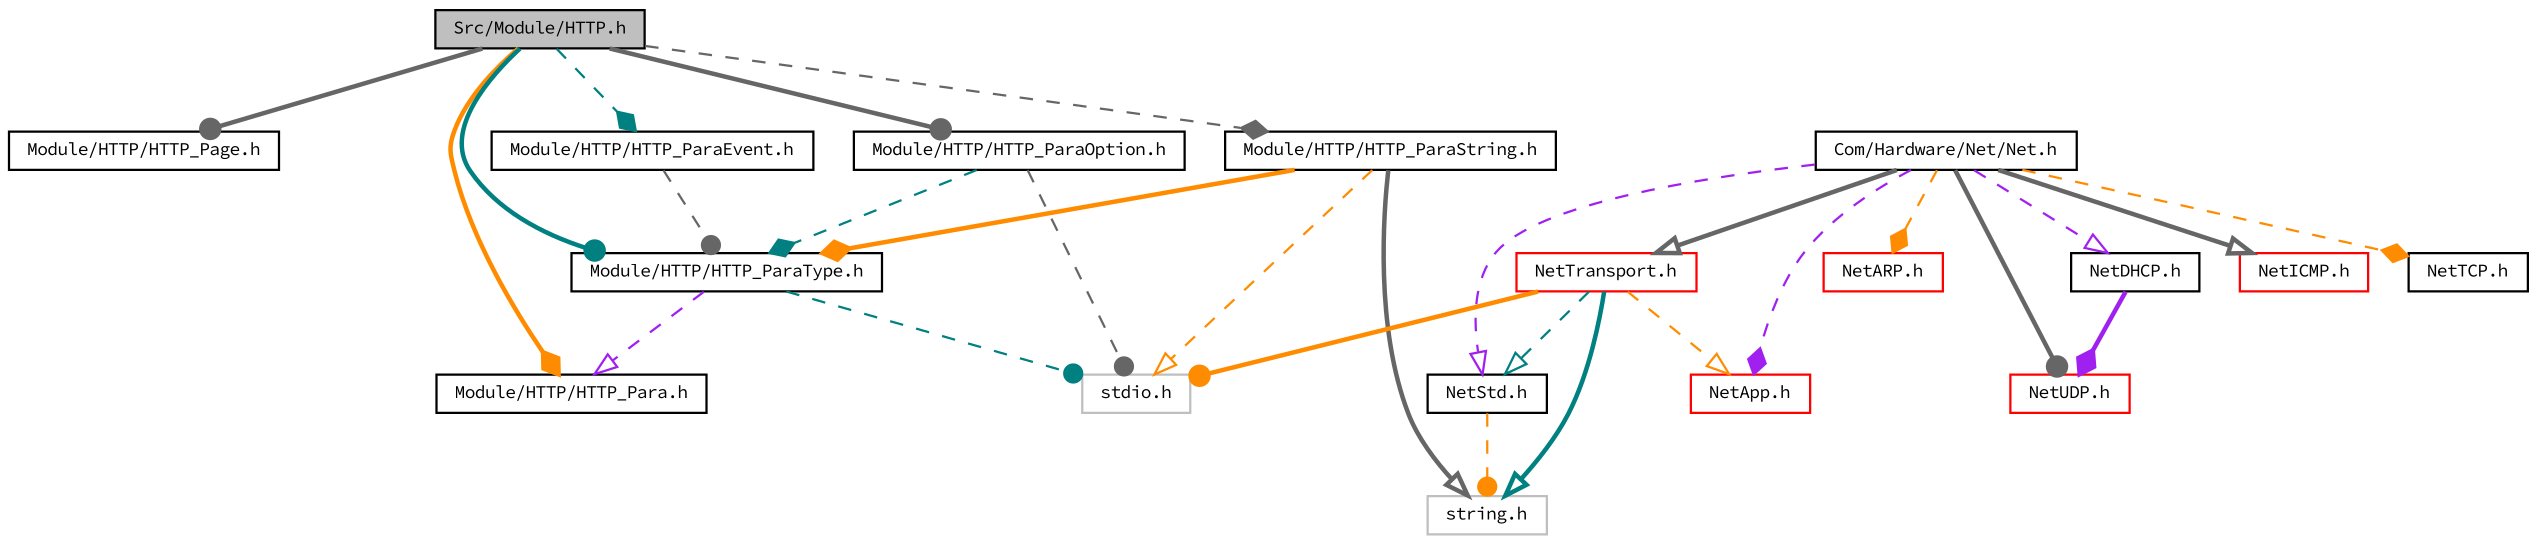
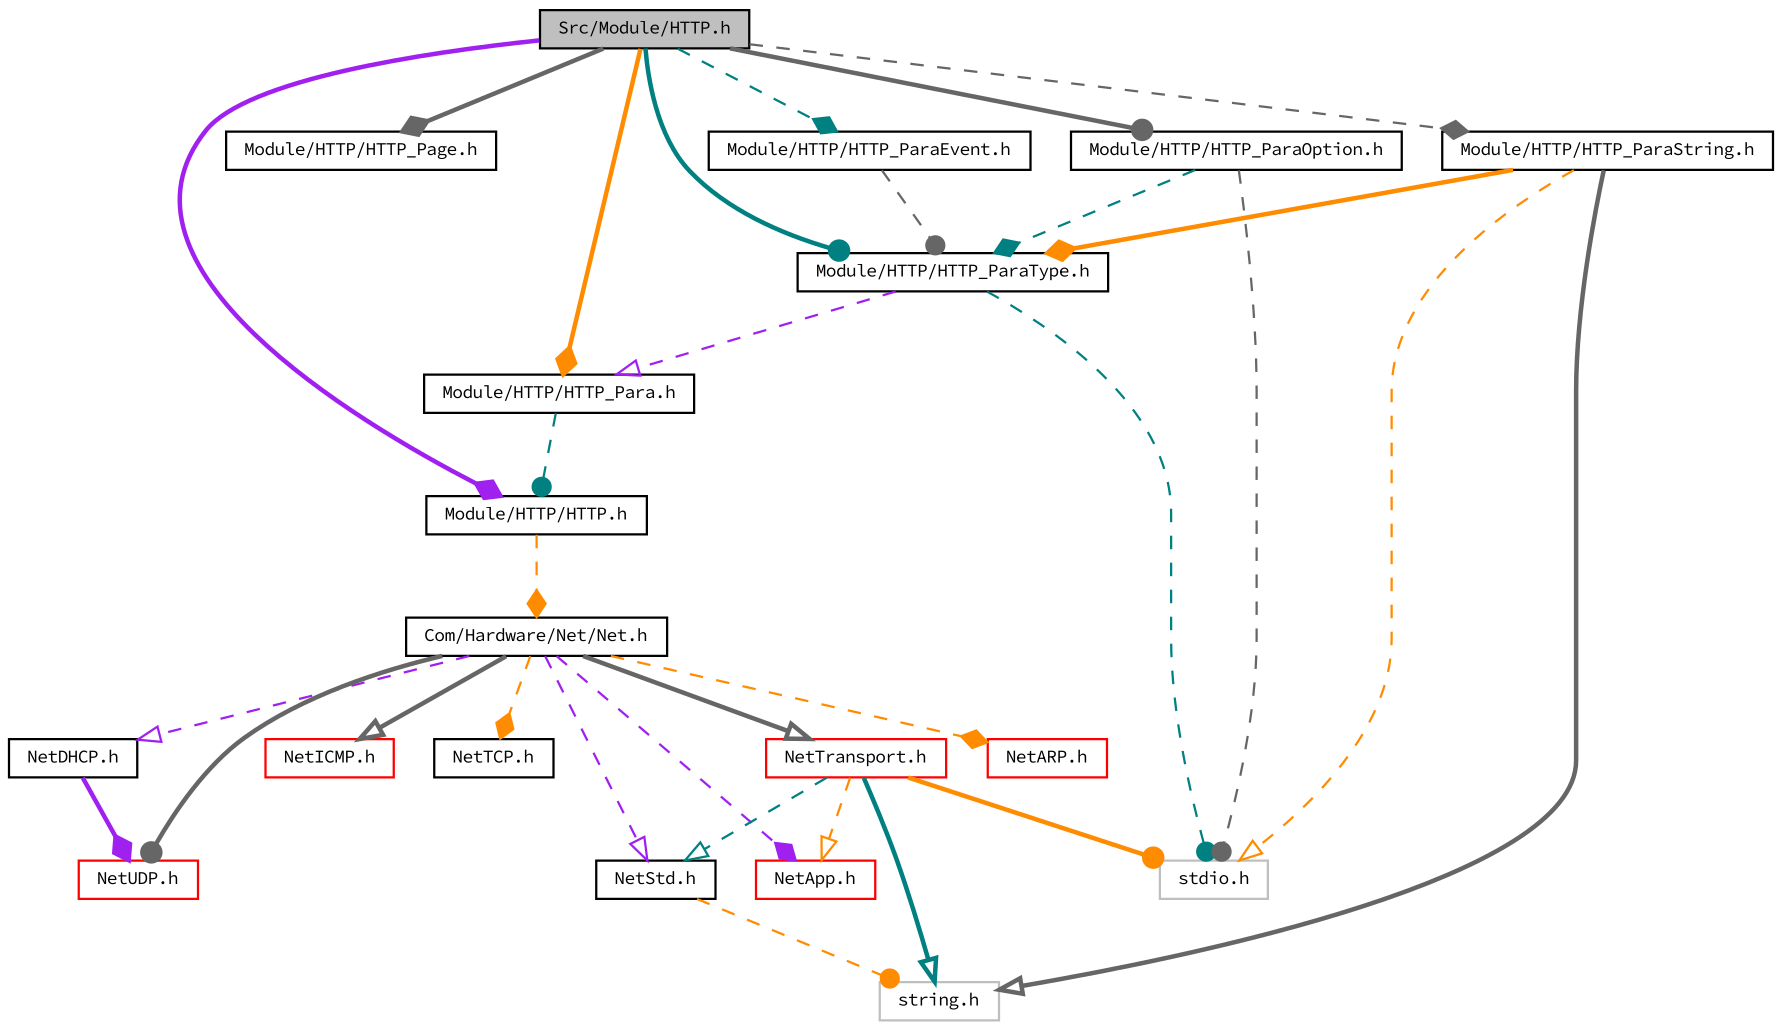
  digraph {
    fontname="Source Code Pro"
    node [color=black fillcolor=white fontname="Source Code Pro" fontsize=8 shape=record style=filled]
    edge [arrowhead=diamond color=gray40 fontname="Source Code Pro" fontsize=8 labelfontname=Sans labelfontsize=8 style=dashed]
    n1 [fillcolor=grey75 fontcolor=black height=0.2 label="Src/Module/HTTP.h" width=0.4]
+   n2 [height=0.2 label="Module/HTTP/HTTP.h" width=0.4]
    n3 [height=0.2 label="Module/HTTP/HTTP_Page.h" width=0.4]
    n4 [height=0.2 label="Module/HTTP/HTTP_Para.h" width=0.4]
    n5 [height=0.2 label="Module/HTTP/HTTP_ParaEvent.h" width=0.4]
    n6 [height=0.2 label="Module/HTTP/HTTP_ParaType.h" width=0.4]
    n7 [height=0.2 label="Module/HTTP/HTTP_ParaOption.h" width=0.4]
    n8 [height=0.2 label="Module/HTTP/HTTP_ParaString.h" width=0.4]
    n9 [height=0.2 label="Com/Hardware/Net/Net.h" width=0.4]
    n10 [color=grey75 height=0.2 label="stdio.h" width=0.4]
    n11 [color=grey75 height=0.2 label="string.h" width=0.4]
    n12 [height=0.2 label="NetStd.h" width=0.4]
    n13 [color=red height=0.2 label="NetApp.h" width=0.4]
    n14 [color=red height=0.2 label="NetTransport.h" width=0.4]
    n15 [color=red height=0.2 label="NetARP.h" width=0.4]
    n16 [height=0.2 label="NetDHCP.h" width=0.4]
    n17 [color=red height=0.2 label="NetUDP.h" width=0.4]
    n18 [color=red height=0.2 label="NetICMP.h" width=0.4]
    n19 [height=0.2 label="NetTCP.h" width=0.4]
-   n1 -> n3 [arrowhead=dot style=bold]
+   n1 -> n2 [color=purple style=bold]
+   n1 -> n3 [style=bold]
    n1 -> n4 [color=darkorange style=bold]
    n1 -> n5 [color=teal]
    n1 -> n6 [arrowhead=dot color=teal style=bold]
    n1 -> n7 [arrowhead=dot style=bold]
    n1 -> n8
+   n2 -> n9 [color=darkorange]
+   n4 -> n2 [arrowhead=dot color=teal]
    n5 -> n6 [arrowhead=dot]
    n6 -> n4 [arrowhead=onormal color=purple]
    n6 -> n10 [arrowhead=dot color=teal]
    n7 -> n6 [color=teal]
    n7 -> n10 [arrowhead=dot]
    n8 -> n6 [color=darkorange style=bold]
    n8 -> n10 [arrowhead=onormal color=darkorange]
    n8 -> n11 [arrowhead=onormal style=bold]
    n9 -> n12 [arrowhead=onormal color=purple]
    n9 -> n13 [color=purple]
    n9 -> n14 [arrowhead=onormal style=bold]
    n9 -> n15 [color=darkorange]
    n9 -> n16 [arrowhead=onormal color=purple]
    n9 -> n17 [arrowhead=dot style=bold]
    n9 -> n18 [arrowhead=onormal style=bold]
    n9 -> n19 [color=darkorange]
    n12 -> n11 [arrowhead=dot color=darkorange]
    n14 -> n10 [arrowhead=dot color=darkorange style=bold]
    n14 -> n11 [arrowhead=onormal color=teal style=bold]
    n14 -> n12 [arrowhead=onormal color=teal]
    n14 -> n13 [arrowhead=onormal color=darkorange]
    n16 -> n17 [color=purple style=bold]
  }
